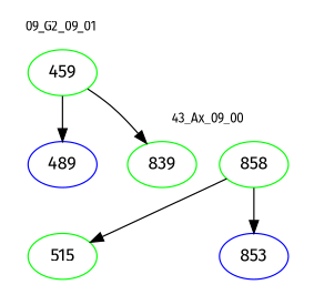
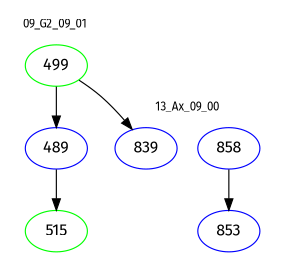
  digraph {
    fontname="Fira Sans"
    node [color=green fontname="Fira Sans"]
    edge [color=black fontname="Fira Sans"]
-   n1 [label=858]
+   n1 [color=blue label=858]
    n2 [color=blue label=853]
-   n3 [label=839]
-   n4 [label=459]
+   n3 [color=blue label=839]
+   n4 [label=499]
    n5 [color=blue label=489]
    n6 [label=515]
    subgraph cluster_1 {
      color=white
      fontsize=10
-     label="43_Ax_09_00"
+     label="13_Ax_09_00"
      n1
      n2
      n3
    }
    subgraph cluster_2 {
      color=white
      fontsize=10
      label="09_G2_09_01"
      n4
      n5
      n6
    }
    n1 -> n2
    n4 -> n3
    n4 -> n5
-   n1 -> n6
+   n5 -> n6
  }
